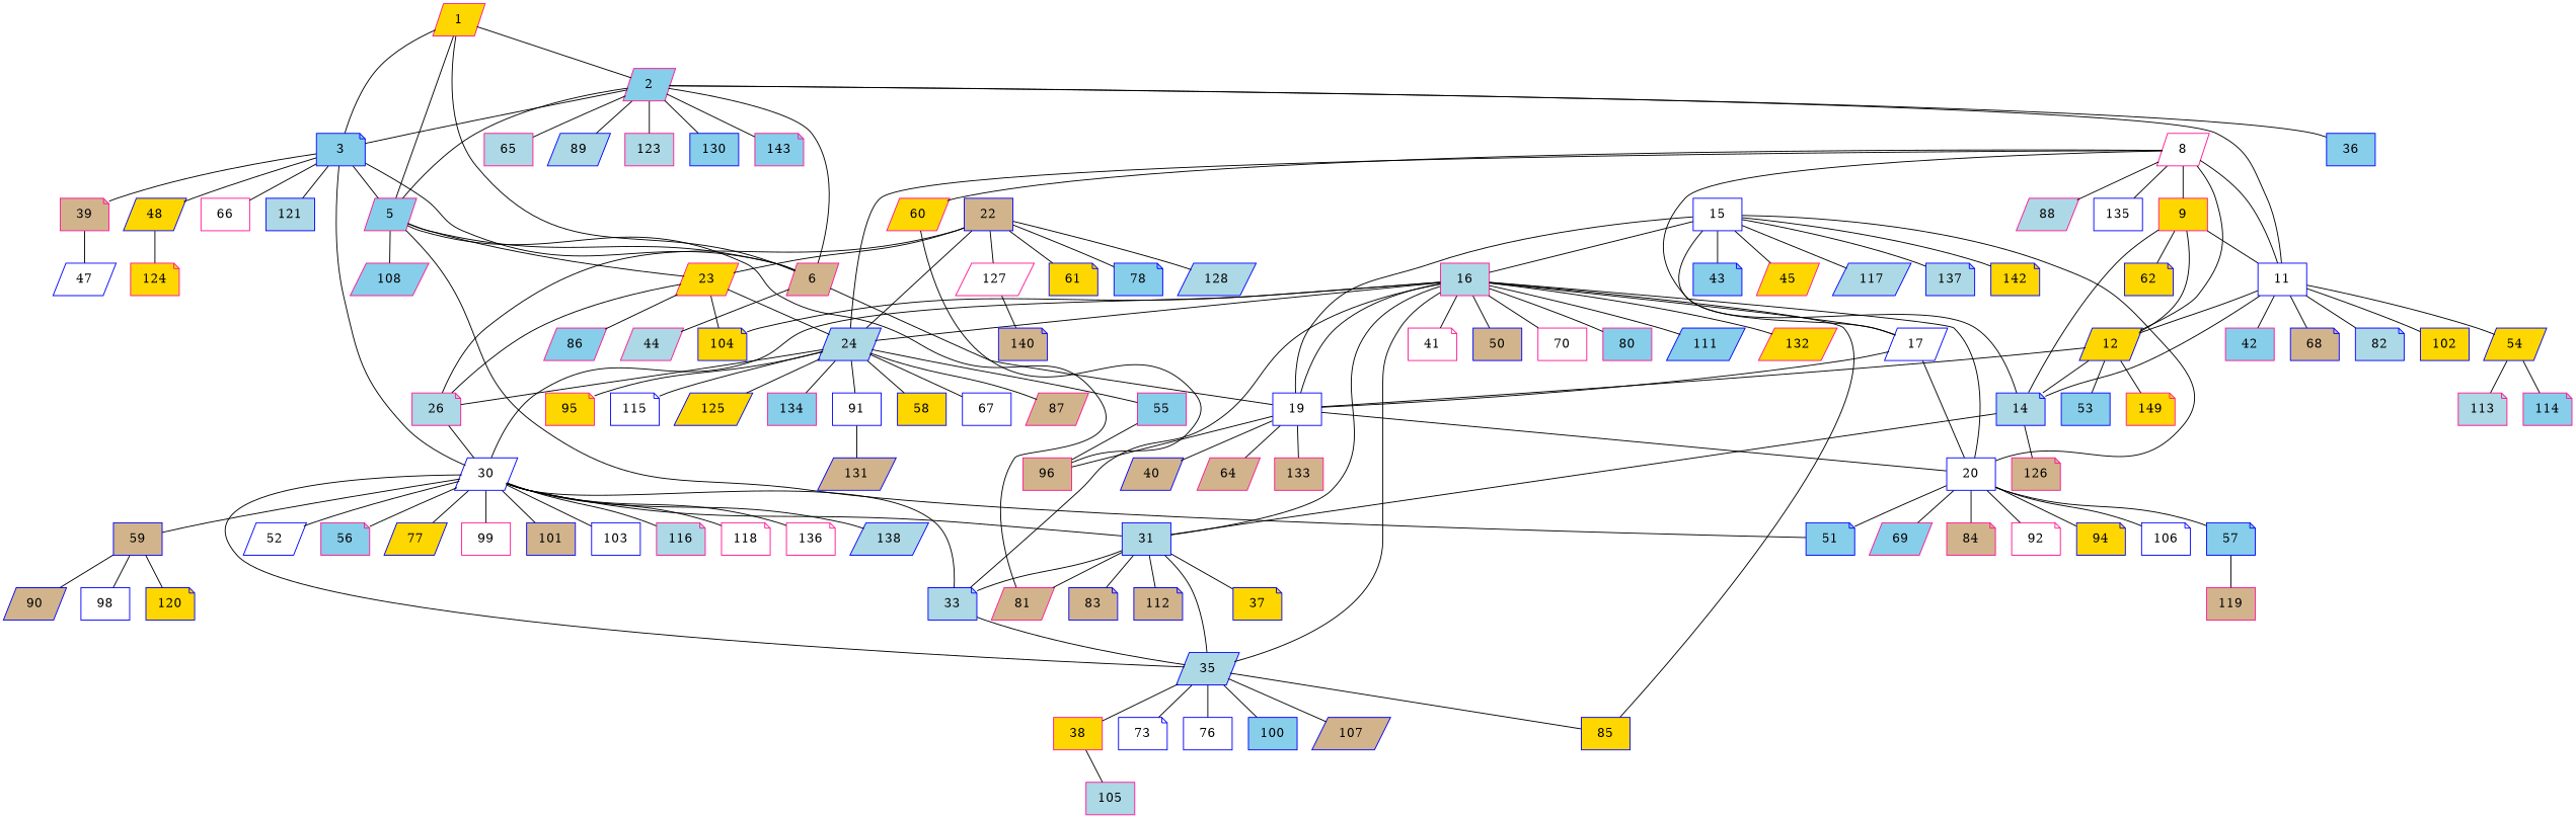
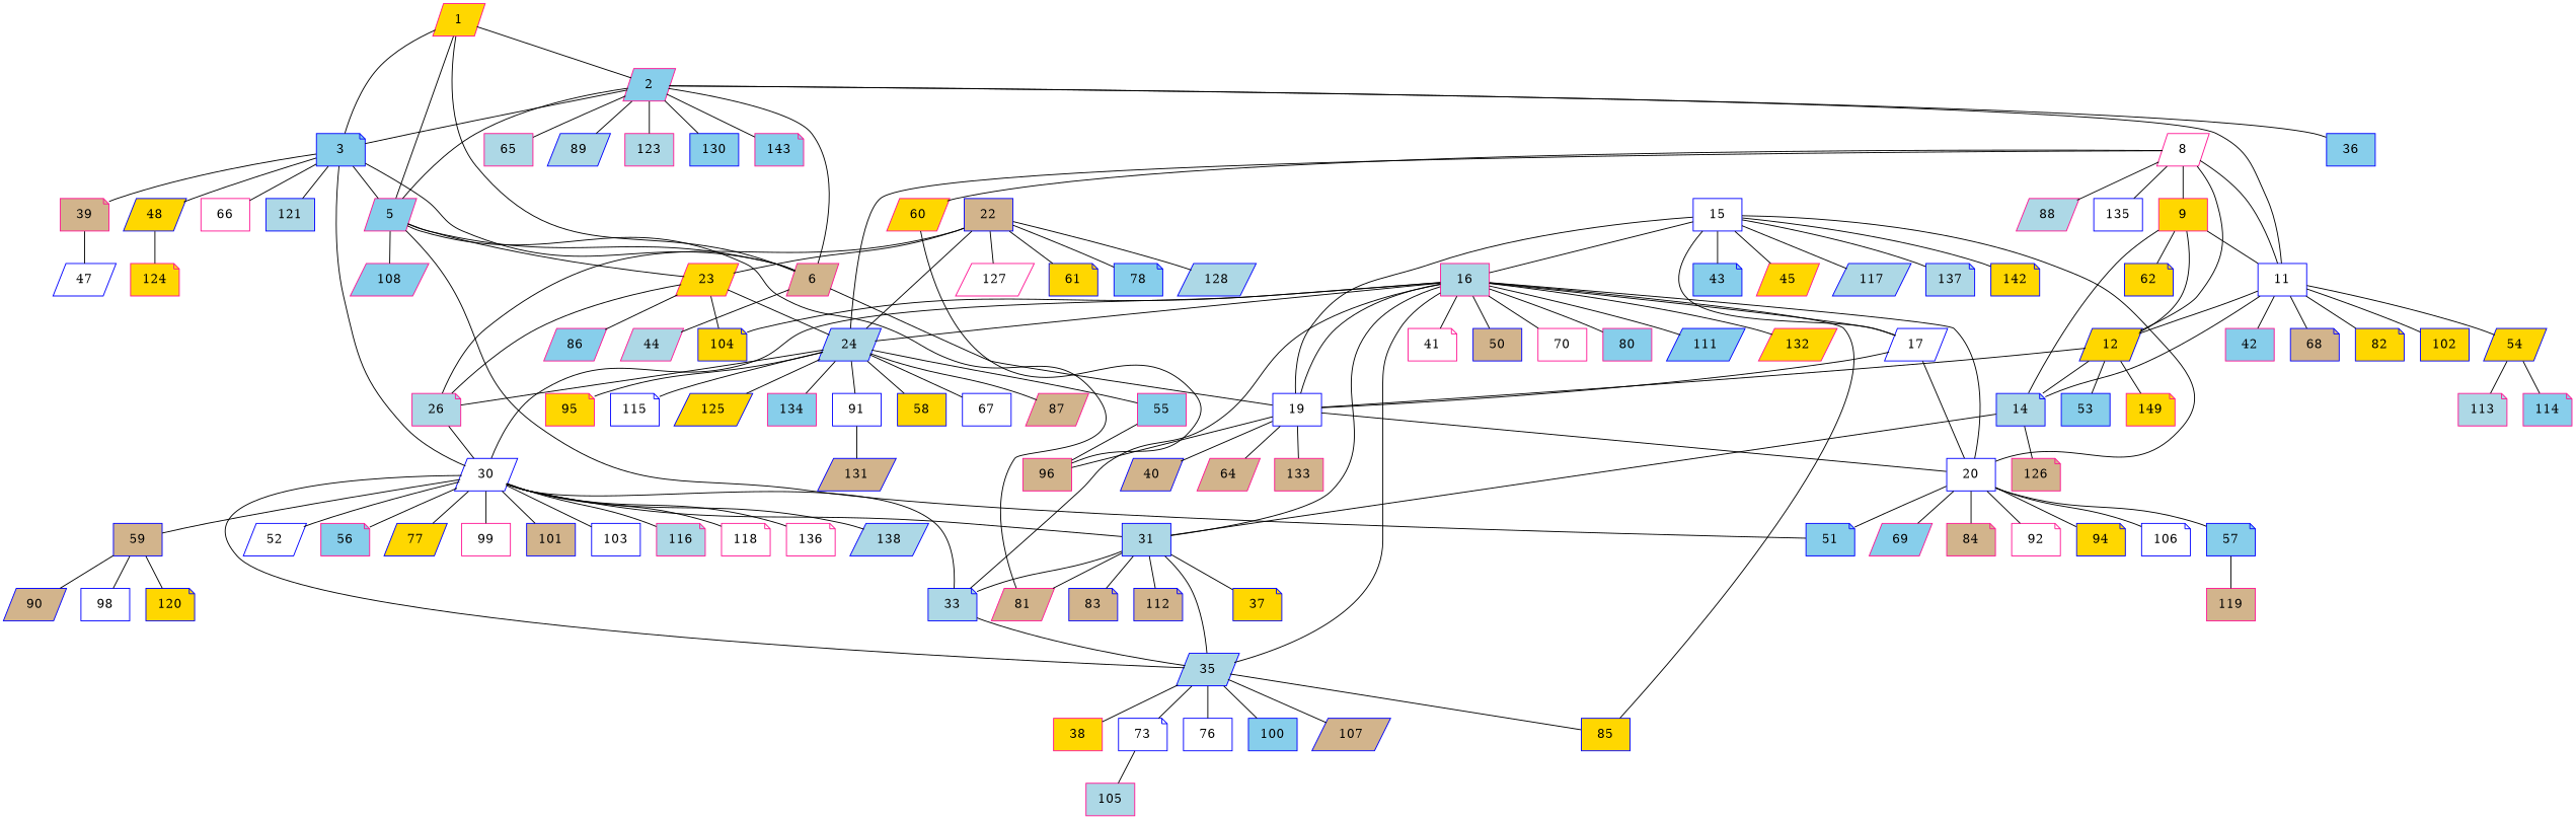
  graph {
    node [color=blue fillcolor=white shape=note style=filled]
    2 [color=deeppink fillcolor=skyblue shape=parallelogram super="+4"]
    3 [fillcolor=skyblue super="+93"]
    5 [color=deeppink fillcolor=skyblue shape=parallelogram]
    6 [color=deeppink fillcolor=tan shape=parallelogram super="+7"]
    11 [shape=box super="+13"]
    36 [fillcolor=skyblue shape=box]
    65 [color=deeppink fillcolor=lightblue shape=box]
    89 [fillcolor=lightblue shape=parallelogram]
    123 [color=deeppink fillcolor=lightblue shape=box]
    130 [fillcolor=skyblue shape=box]
    143 [color=deeppink fillcolor=skyblue]
    1 [color=deeppink fillcolor=gold shape=parallelogram]
    30 [shape=parallelogram super="+32"]
    39 [color=deeppink fillcolor=tan]
    48 [fillcolor=gold shape=parallelogram]
    66 [color=deeppink shape=box]
    121 [fillcolor=lightblue shape=box]
    23 [color=deeppink fillcolor=gold shape=parallelogram super="+27"]
    51 [fillcolor=skyblue]
    81 [color=deeppink fillcolor=tan shape=parallelogram]
    108 [color=deeppink fillcolor=skyblue shape=parallelogram]
    19 [shape=box super="+21"]
    44 [color=deeppink fillcolor=lightblue shape=parallelogram]
    12 [fillcolor=gold shape=parallelogram]
    14 [fillcolor=lightblue]
    42 [color=deeppink fillcolor=skyblue shape=box]
    54 [fillcolor=gold shape=parallelogram super="+79"]
    68 [fillcolor=tan super="+71"]
-   82 [fillcolor=lightblue]
+   82 [fillcolor=gold]
    102 [fillcolor=gold shape=box]
    31 [fillcolor=lightblue shape=box super="+34"]
    33 [fillcolor=lightblue]
    35 [fillcolor=lightblue shape=parallelogram super="+74"]
    52 [shape=parallelogram]
    56 [color=deeppink fillcolor=skyblue]
    59 [fillcolor=tan shape=box super="+75"]
    77 [fillcolor=gold shape=parallelogram]
    99 [color=deeppink shape=box]
    101 [fillcolor=tan shape=box]
    103 [shape=box]
    116 [color=deeppink fillcolor=lightblue]
    118 [color=deeppink]
    136 [color=deeppink]
    138 [fillcolor=lightblue shape=parallelogram]
    47 [shape=parallelogram]
    124 [color=deeppink fillcolor=gold]
    24 [fillcolor=lightblue shape=parallelogram super="+25"]
    104 [fillcolor=gold]
    26 [color=deeppink fillcolor=lightblue super="+129"]
    86 [color=deeppink fillcolor=skyblue shape=parallelogram]
    20 [shape=box super="+109"]
    40 [fillcolor=tan shape=parallelogram]
    64 [color=deeppink fillcolor=tan shape=parallelogram]
    96 [color=deeppink fillcolor=tan shape=box super="+110"]
    133 [color=deeppink fillcolor=tan shape=box]
    8 [color=deeppink shape=parallelogram super="+10"]
    9 [color=deeppink fillcolor=gold shape=box super="+63"]
    60 [color=deeppink fillcolor=gold shape=parallelogram]
    88 [color=deeppink fillcolor=lightblue shape=parallelogram]
    135 [shape=box]
    62 [fillcolor=gold]
    53 [fillcolor=skyblue shape=box]
    n63 [color=deeppink fillcolor=gold label=149]
    126 [color=deeppink fillcolor=tan]
    55 [color=deeppink fillcolor=skyblue shape=box]
    58 [fillcolor=gold shape=box]
    67 [shape=box]
    87 [color=deeppink fillcolor=tan shape=parallelogram]
    91 [shape=box]
    95 [color=deeppink fillcolor=gold]
    115
    125 [fillcolor=gold shape=parallelogram]
    134 [color=deeppink fillcolor=skyblue shape=box]
    113 [color=deeppink fillcolor=lightblue]
    114 [color=deeppink fillcolor=skyblue]
    37 [fillcolor=gold]
    83 [fillcolor=tan]
    112 [fillcolor=tan]
    15 [shape=box super="+18"]
    16 [color=deeppink fillcolor=lightblue shape=box super="+29"]
    17 [shape=parallelogram super="+49"]
    43 [fillcolor=skyblue]
    45 [color=deeppink fillcolor=gold shape=parallelogram]
    117 [fillcolor=lightblue shape=parallelogram]
    137 [fillcolor=lightblue]
    142 [fillcolor=gold]
    41 [color=deeppink]
    50 [fillcolor=tan shape=box]
    70 [color=deeppink shape=box]
    80 [color=deeppink fillcolor=skyblue shape=box]
    85 [fillcolor=gold shape=box]
    111 [fillcolor=skyblue shape=parallelogram]
    132 [color=deeppink fillcolor=gold shape=parallelogram]
    57 [fillcolor=skyblue super="+139"]
    69 [color=deeppink fillcolor=skyblue shape=parallelogram]
    84 [color=deeppink fillcolor=tan]
    92 [color=deeppink]
    94 [fillcolor=gold super="+97"]
    106
    38 [color=deeppink fillcolor=gold shape=box]
    73
    76 [shape=box]
    100 [fillcolor=skyblue shape=box]
    107 [fillcolor=tan shape=parallelogram]
    119 [color=deeppink fillcolor=tan shape=box]
    22 [fillcolor=tan shape=box super="+28"]
    61 [fillcolor=gold super="+72"]
    78 [fillcolor=skyblue]
    127 [color=deeppink shape=parallelogram]
    128 [fillcolor=lightblue shape=parallelogram]
-   140 [fillcolor=tan]
    131 [fillcolor=tan shape=parallelogram]
    90 [fillcolor=tan shape=parallelogram]
    98 [shape=box]
    120 [fillcolor=gold super="+122"]
    105 [color=deeppink fillcolor=lightblue shape=box]
    2 -- 3 [weight=2]
    2 -- 5 [weight=2]
    2 -- 6 [weight=4]
    2 -- 11
    2 -- 36
    2 -- 65
    2 -- 89
    2 -- 123
    2 -- 130
    2 -- 143
    3 -- 5
    3 -- 6 [weight=2]
    3 -- 30
    3 -- 39
    3 -- 48
    3 -- 66
    3 -- 121
    5 -- 6 [weight=2]
    5 -- 23
    5 -- 51
    5 -- 81
    5 -- 108
    6 -- 19
    6 -- 44
    11 -- 12 [weight=2]
    11 -- 14 [weight=2]
    11 -- 42
    11 -- 54
    11 -- 68
    11 -- 82
    11 -- 102
    1 -- 2 [weight=2]
    1 -- 3
    1 -- 5
    1 -- 6 [weight=2]
    30 -- 31 [weight=4]
    30 -- 33 [weight=2]
    30 -- 35 [weight=2]
    30 -- 52
    30 -- 56
    30 -- 59
    30 -- 77
    30 -- 99
    30 -- 101
    30 -- 103
    30 -- 116
    30 -- 118
    30 -- 136
    30 -- 138
    39 -- 47
    48 -- 124
    23 -- 24 [weight=4]
    23 -- 104
    23 -- 26 [weight=2]
    23 -- 86
    19 -- 20 [weight=2]
    19 -- 40
    19 -- 64
    19 -- 96
    19 -- 133
    12 -- 19
    12 -- 14
    12 -- 53
    12 -- n63
    14 -- 31
    14 -- 126
    54 -- 113
    54 -- 114
    31 -- 81
    31 -- 33 [weight=2]
    31 -- 35 [weight=2]
    31 -- 37
    31 -- 83
    31 -- 112
    33 -- 35
    35 -- 85
    35 -- 38
    35 -- 73
    35 -- 76
    35 -- 100
    35 -- 107
    59 -- 90
    59 -- 98
    59 -- 120
    24 -- 26 [weight=2]
    24 -- 55
    24 -- 58
    24 -- 67
    24 -- 87
    24 -- 91
    24 -- 95
    24 -- 115
    24 -- 125
    24 -- 134
    26 -- 30
    20 -- 51
    20 -- 57
    20 -- 69
    20 -- 84
    20 -- 92
    20 -- 94
    20 -- 106
    8 -- 11 [weight=4]
    8 -- 12 [weight=2]
-   8 -- 14 [weight=2]
    8 -- 24
    8 -- 9 [weight=2]
    8 -- 60
    8 -- 88
    8 -- 135
    9 -- 11 [weight=2]
    9 -- 12
    9 -- 14
    9 -- 62
    60 -- 96
    55 -- 96
    91 -- 131
    15 -- 19 [weight=4]
    15 -- 20 [weight=2]
    15 -- 16 [weight=2]
    15 -- 17 [weight=2]
    15 -- 43
    15 -- 45
    15 -- 117
    15 -- 137
    15 -- 142
    16 -- 30 [weight=2]
    16 -- 19 [weight=2]
    16 -- 31 [weight=2]
    16 -- 33
    16 -- 35
    16 -- 24
    16 -- 104
    16 -- 20 [weight=2]
    16 -- 17
    16 -- 41
    16 -- 50
    16 -- 70
    16 -- 80
    16 -- 85
    16 -- 111
    16 -- 132
    17 -- 19 [weight=2]
    17 -- 20
    57 -- 119
-   38 -- 105
+   73 -- 105
    22 -- 23 [weight=4]
    22 -- 24 [weight=4]
    22 -- 26 [weight=2]
    22 -- 61
    22 -- 78
    22 -- 127
    22 -- 128
-   127 -- 140
  }
